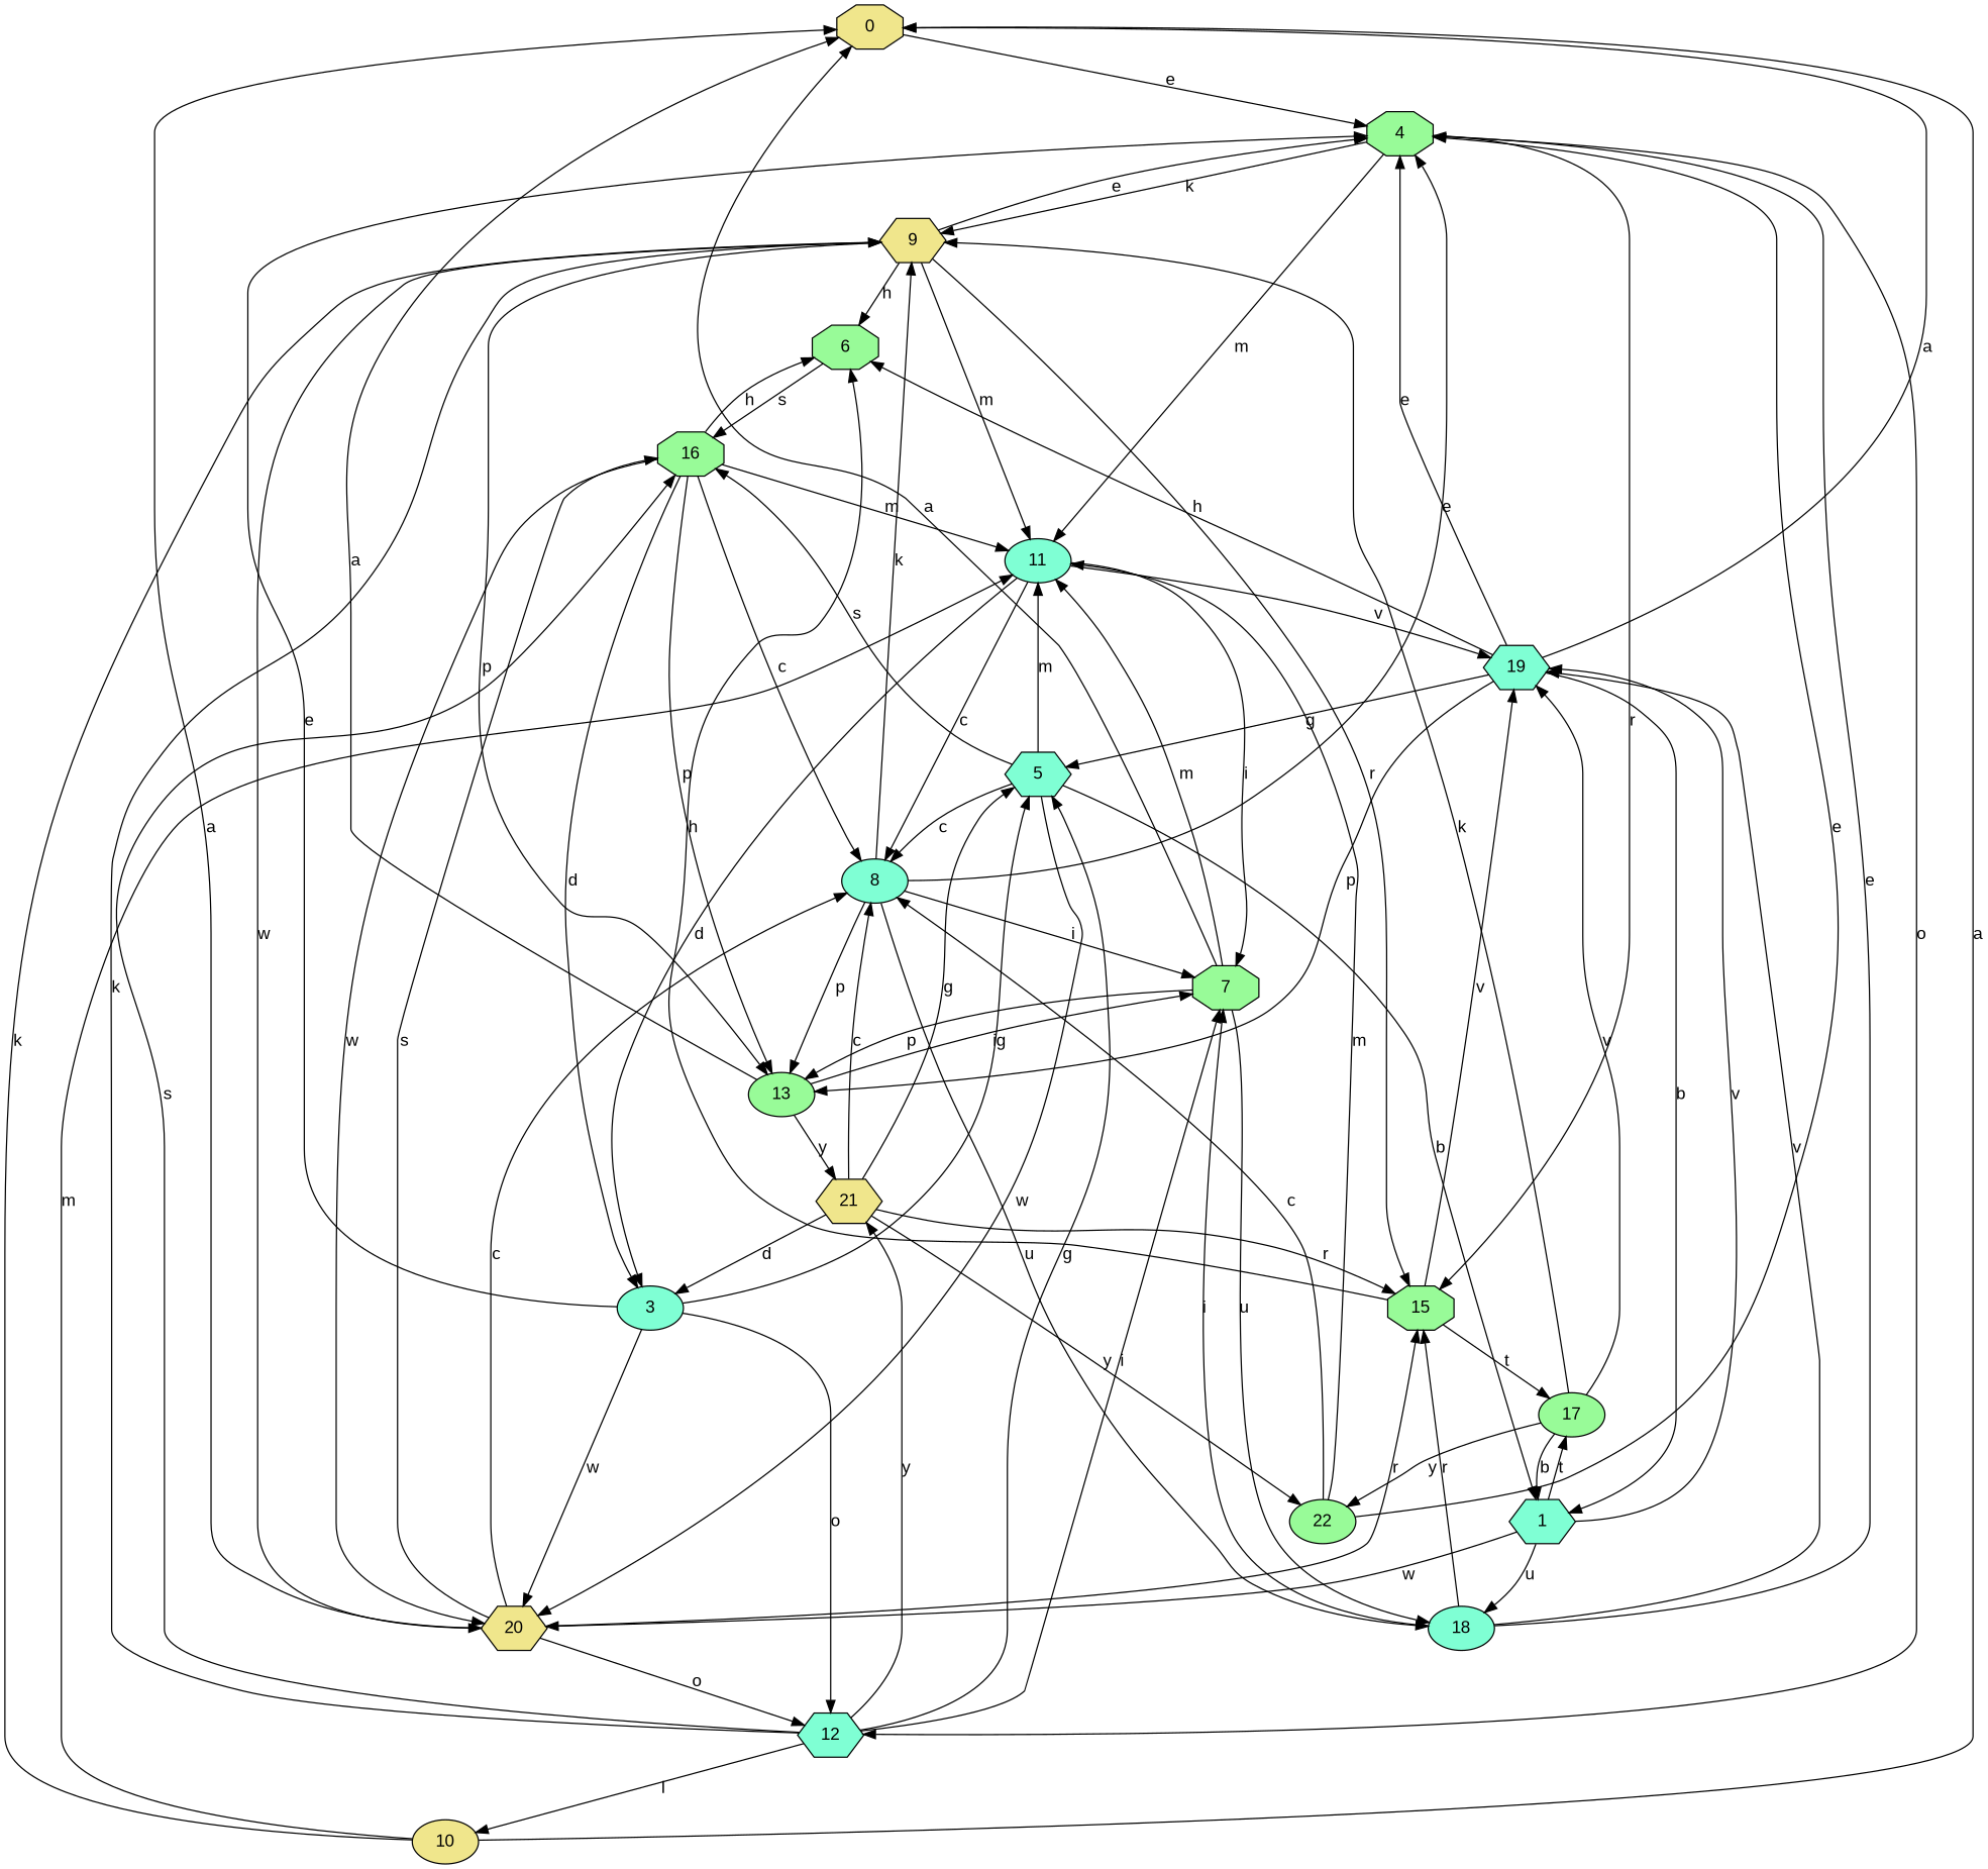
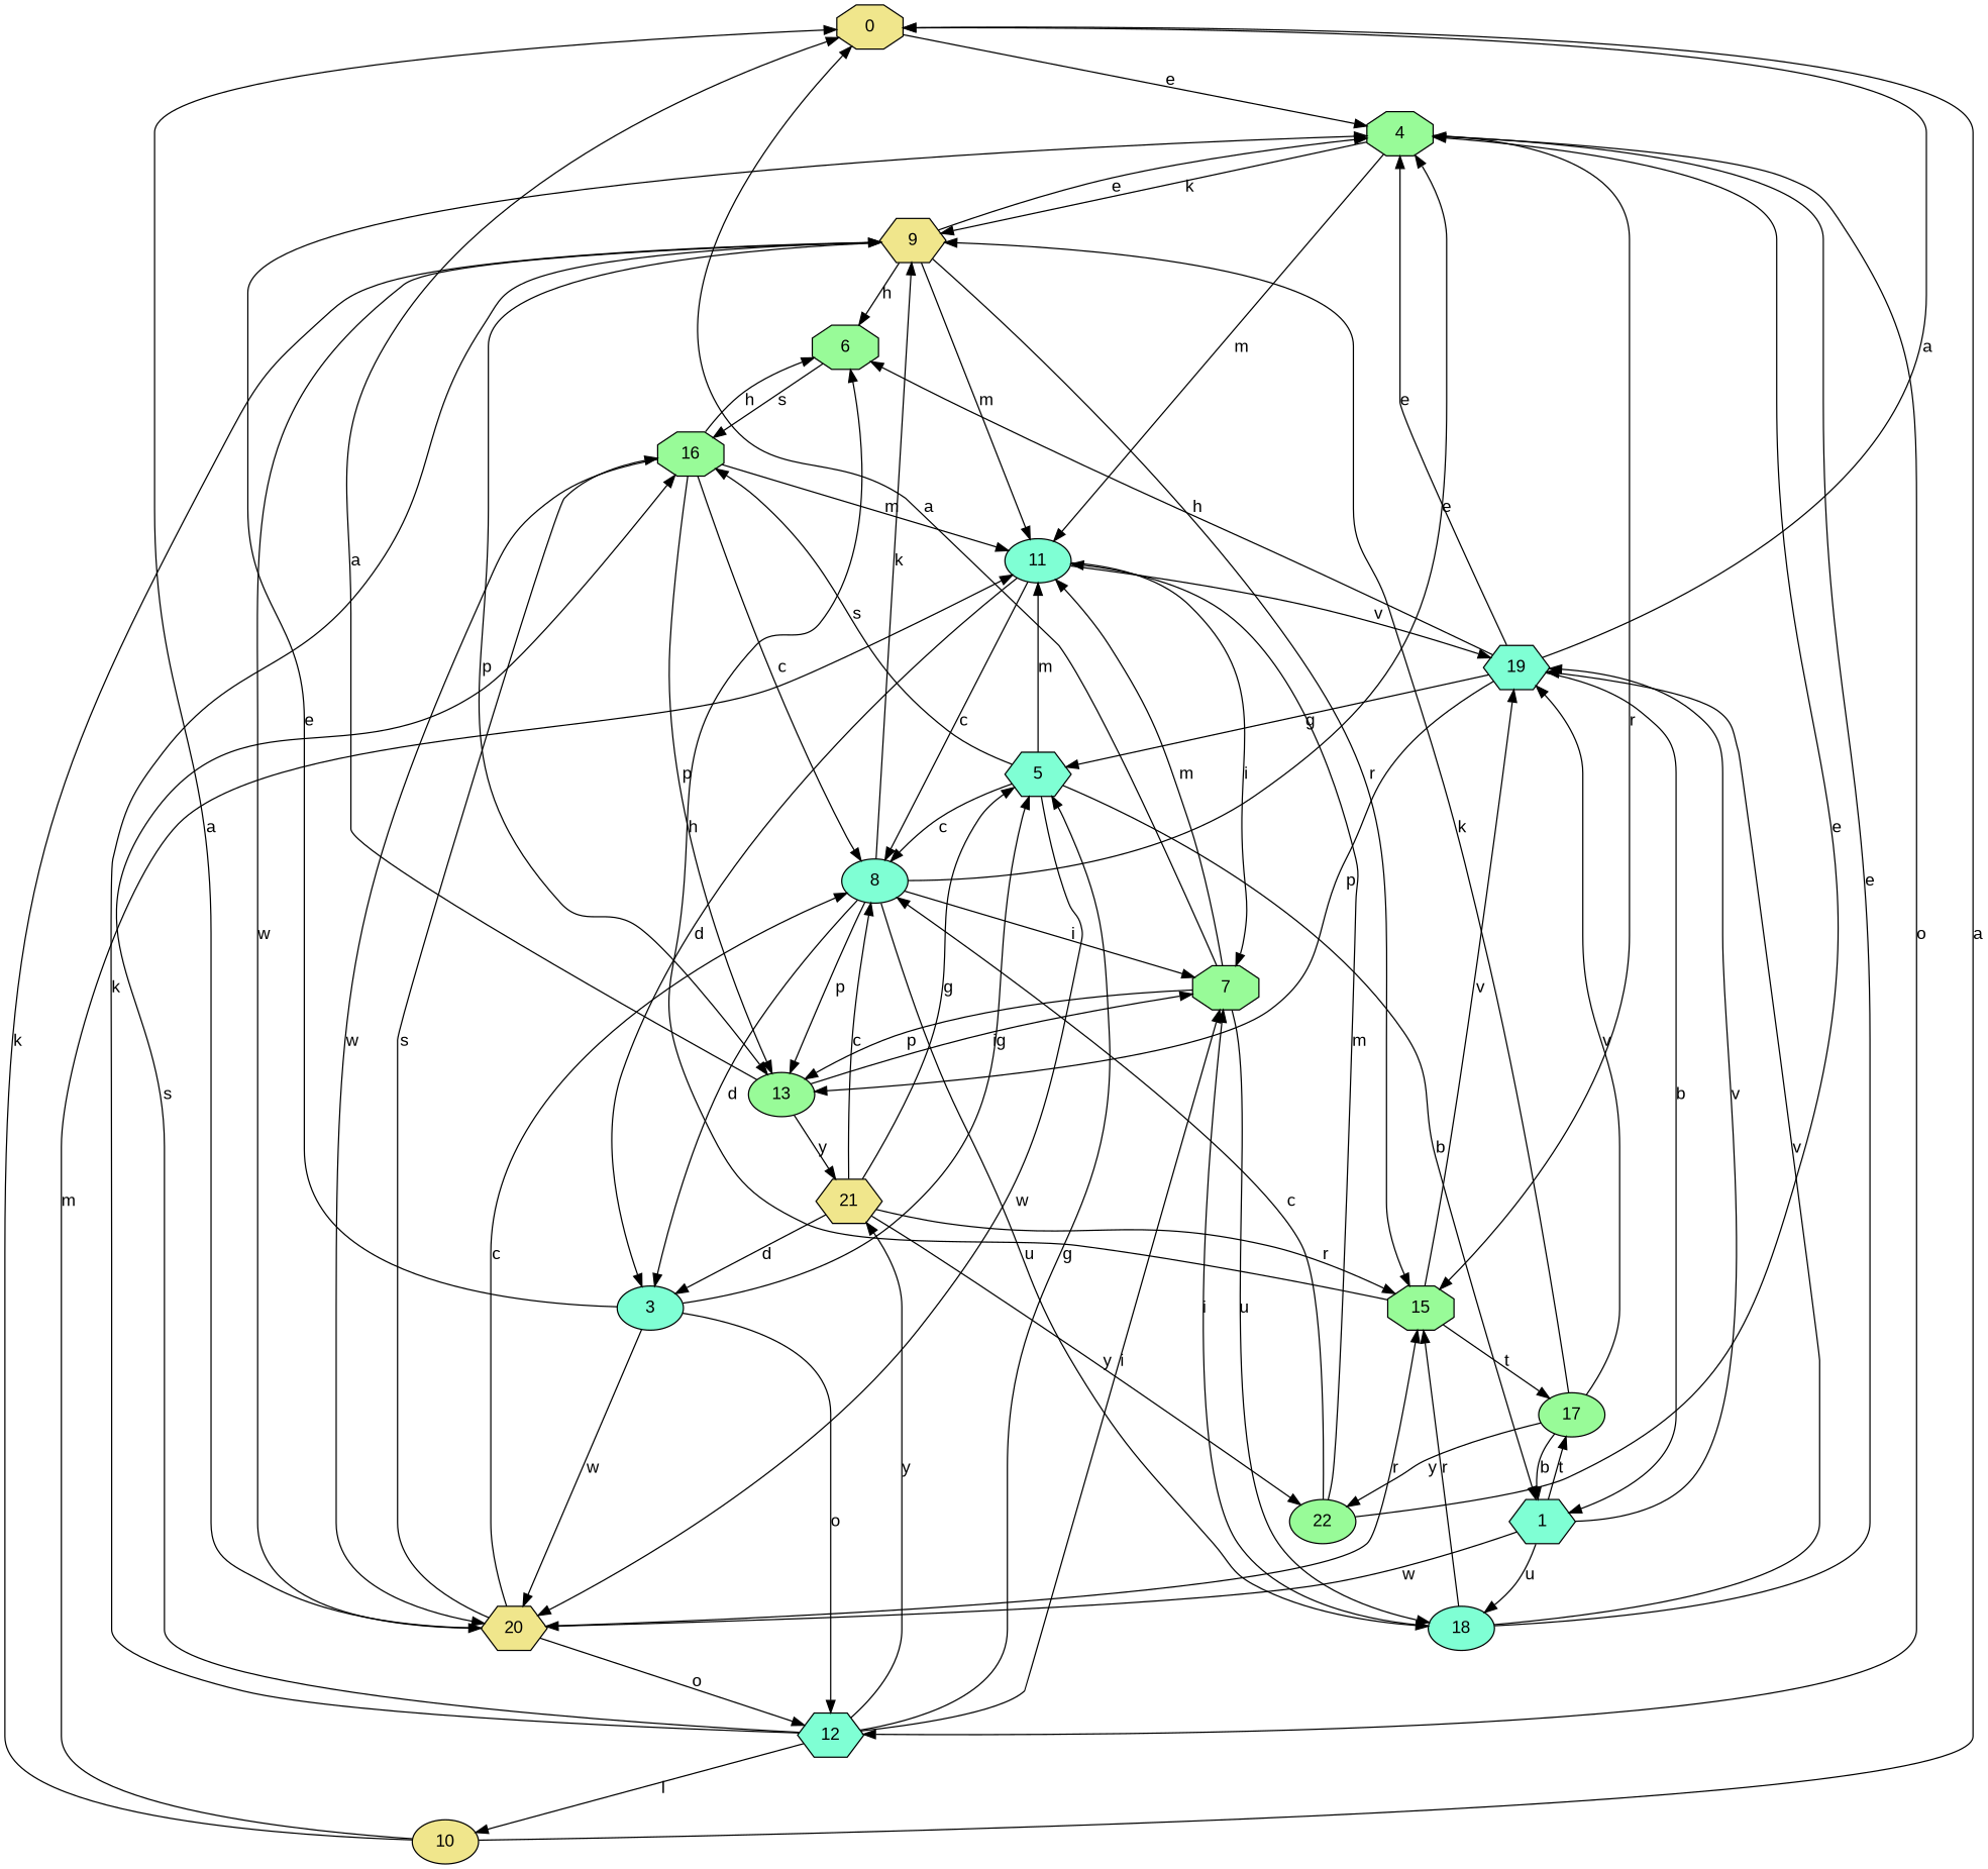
  strict digraph {
    fontname="Liberation Sans"
    node [fillcolor=palegreen fontname="Liberation Sans" shape=ellipse style=filled]
    edge [fontname="Liberation Sans"]
    0 [fillcolor=khaki shape=octagon]
    4 [shape=octagon]
    9 [fillcolor=khaki shape=hexagon]
    12 [fillcolor=aquamarine shape=hexagon]
    11 [fillcolor=aquamarine]
    15 [shape=octagon]
    1 [fillcolor=aquamarine shape=hexagon]
    17
    19 [fillcolor=aquamarine shape=hexagon]
    20 [fillcolor=khaki shape=hexagon]
    18 [fillcolor=aquamarine]
    22
    13
    5 [fillcolor=aquamarine shape=hexagon]
    6 [shape=octagon]
    n16 [fillcolor=aquamarine label=8]
    16 [shape=octagon]
    3 [fillcolor=aquamarine]
    7 [shape=octagon]
    21 [fillcolor=khaki shape=hexagon]
    10 [fillcolor=khaki]
    0 -> 4 [label=e]
    4 -> 9 [label=k]
    4 -> 12 [label=o]
    4 -> 11 [label=m]
    4 -> 15 [label=r]
    9 -> 4 [label=e]
    9 -> 11 [label=m]
    9 -> 15 [label=r]
    9 -> 20 [label=w]
    9 -> 13 [label=p]
    9 -> 6 [label=h]
    12 -> 9 [label=k]
    12 -> 5 [label=g]
    12 -> 16 [label=s]
    12 -> 7 [label=i]
    12 -> 21 [label=y]
    12 -> 10 [label=l]
    11 -> 19 [label=v]
    11 -> n16 [label=c]
    11 -> 3 [label=d]
    11 -> 7 [label=i]
    15 -> 17 [label=t]
    15 -> 19 [label=v]
    15 -> 6 [label=h]
    1 -> 17 [label=t]
    1 -> 19 [label=v]
    1 -> 20 [label=w]
    1 -> 18 [label=u]
    17 -> 9 [label=k]
    17 -> 1 [label=b]
    17 -> 19 [label=v]
    17 -> 22 [label=y]
    19 -> 0 [label=a]
    19 -> 4 [label=e]
    19 -> 1 [label=b]
    19 -> 13 [label=p]
    19 -> 5 [label=g]
    19 -> 6 [label=h]
    20 -> 0 [label=a]
    20 -> 12 [label=o]
    20 -> 15 [label=r]
    20 -> n16 [label=c]
    20 -> 16 [label=s]
    18 -> 4 [label=e]
    18 -> 15 [label=r]
    18 -> 19 [label=v]
    18 -> 7 [label=i]
    22 -> 4 [label=e]
    22 -> 11 [label=m]
    22 -> n16 [label=c]
    13 -> 0 [label=a]
    13 -> 7 [label=i]
    13 -> 21 [label=y]
    5 -> 11 [label=m]
    5 -> 1 [label=b]
    5 -> 20 [label=w]
    5 -> n16 [label=c]
    5 -> 16 [label=s]
    6 -> 16 [label=s]
    n16 -> 4 [label=e]
    n16 -> 9 [label=k]
    n16 -> 18 [label=u]
    n16 -> 13 [label=p]
-   16 -> 3 [label=d]
+   n16 -> 3 [label=d]
    n16 -> 7 [label=i]
    16 -> 11 [label=m]
    16 -> 20 [label=w]
    16 -> 13 [label=p]
    16 -> 6 [label=h]
    16 -> n16 [label=c]
    3 -> 4 [label=e]
    3 -> 12 [label=o]
    3 -> 20 [label=w]
    3 -> 5 [label=g]
    7 -> 0 [label=a]
    7 -> 11 [label=m]
    7 -> 18 [label=u]
    7 -> 13 [label=p]
    21 -> 15 [label=r]
    21 -> 22 [label=y]
    21 -> 5 [label=g]
    21 -> n16 [label=c]
    21 -> 3 [label=d]
    10 -> 0 [label=a]
    10 -> 9 [label=k]
    10 -> 11 [label=m]
  }
